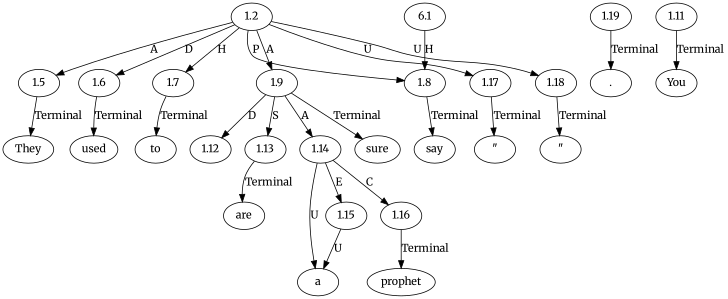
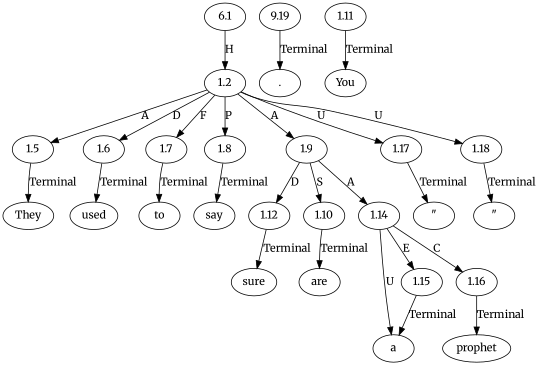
  digraph {
    fontname=Merriweather
    node [fontname=Merriweather ordering=out]
    edge [fontname=Merriweather ordering=out]
    n1 [label="\""]
    n2 [label=a]
    n3 [label=prophet]
    n4 [label="."]
    n5 [label=They]
    n6 [label=used]
    n7 [label=to]
    n8 [label=say]
    n9 [label="\""]
    n10 [label=You]
    n11 [label=sure]
    n12 [label=are]
    n13 [label=6.1]
    n14 [label=1.2]
    n15 [label=1.5]
    n16 [label=1.6]
    n17 [label=1.7]
    n18 [label=1.8]
    n19 [label=1.9]
    n20 [label=1.17]
    n21 [label=1.18]
    n22 [label=1.12]
-   n23 [label=1.13]
+   n23 [label=1.10]
    n24 [label=1.14]
    n25 [label=1.11]
    n26 [label=1.15]
    n27 [label=1.16]
-   n28 [label=1.19]
-   n13 -> n18 [label=H]
+   n28 [label=9.19]
+   n13 -> n14 [label=H]
    n14 -> n15 [label=A]
    n14 -> n16 [label=D]
-   n14 -> n17 [label=H]
+   n14 -> n17 [label=F]
    n14 -> n18 [label=P]
    n14 -> n19 [label=A]
    n14 -> n20 [label=U]
    n14 -> n21 [label=U]
    n15 -> n5 [label=Terminal]
    n16 -> n6 [label=Terminal]
    n17 -> n7 [label=Terminal]
    n18 -> n8 [label=Terminal]
    n19 -> n22 [label=D]
    n19 -> n23 [label=S]
    n19 -> n24 [label=A]
    n20 -> n1 [label=Terminal]
    n21 -> n9 [label=Terminal]
-   n19 -> n11 [label=Terminal]
+   n22 -> n11 [label=Terminal]
    n23 -> n12 [label=Terminal]
    n24 -> n2 [label=U]
    n24 -> n26 [label=E]
    n24 -> n27 [label=C]
    n25 -> n10 [label=Terminal]
-   n26 -> n2 [label=U]
+   n26 -> n2 [label=Terminal]
    n27 -> n3 [label=Terminal]
    n28 -> n4 [label=Terminal]
  }
